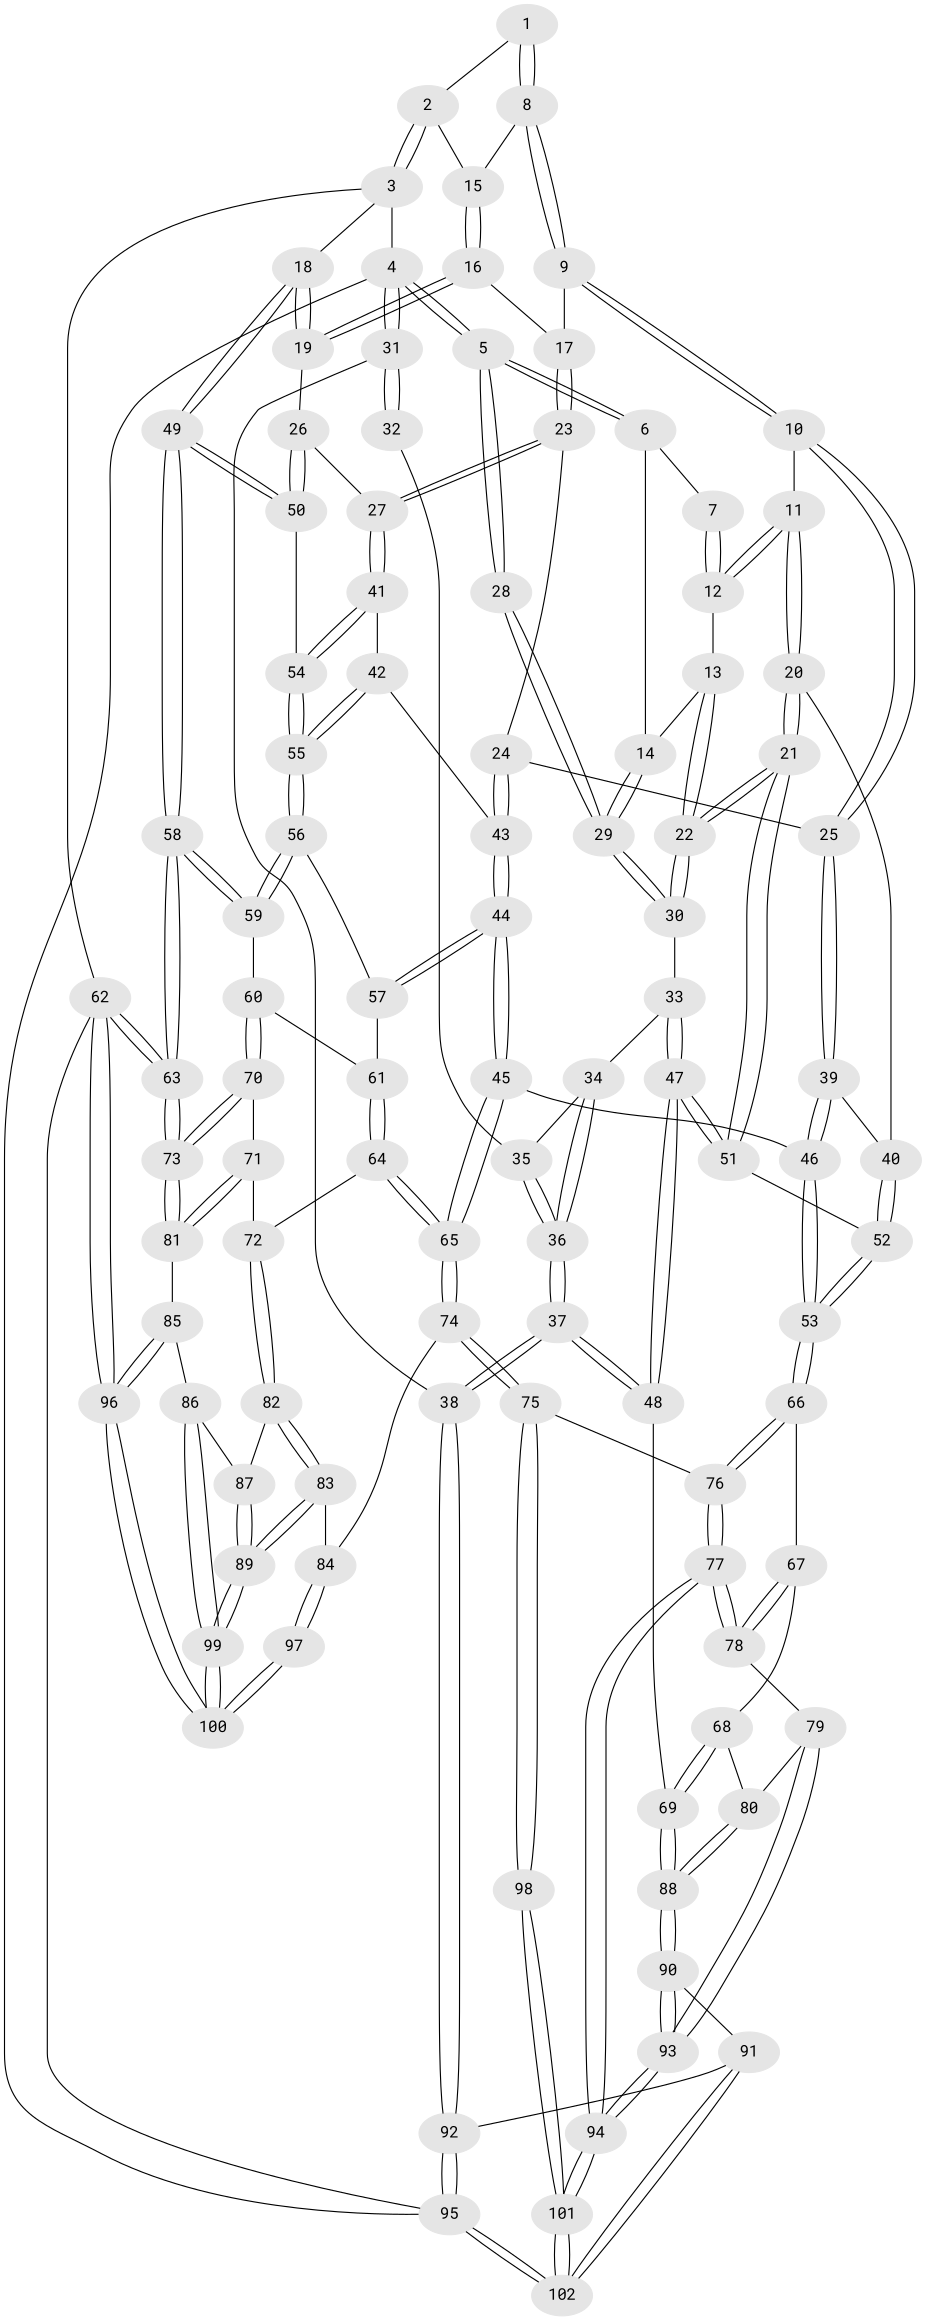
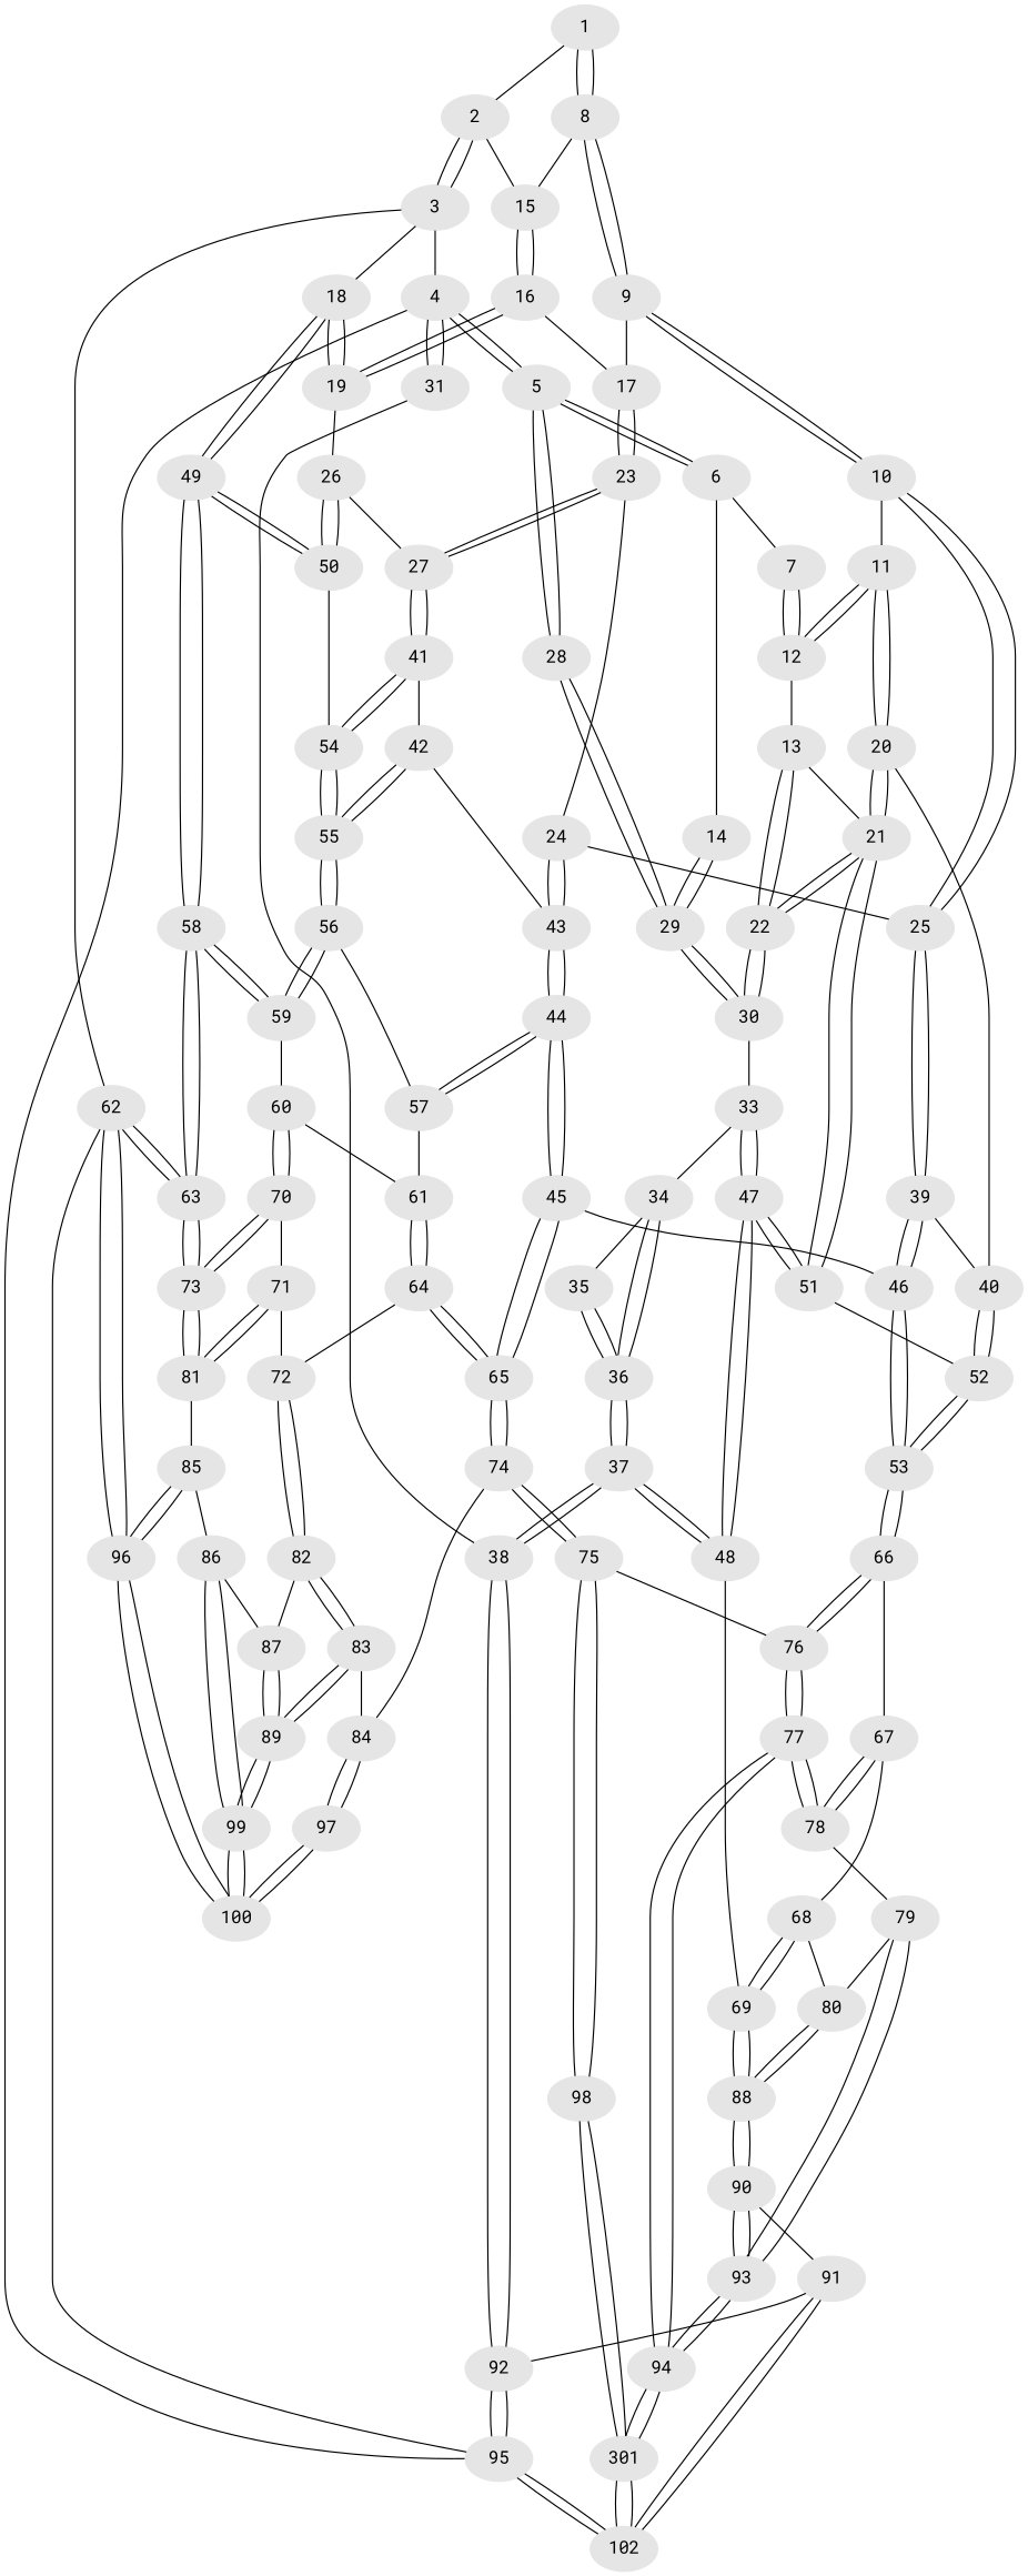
  graph {
    fontname="Roboto Mono"
    node [color=gray90 fontname="Roboto Mono" style=filled]
    edge [fontname="Roboto Mono"]
    1
    2
    8
    3
    15
    9
    4
    18
    62
    16
    5
    31
    95
    19
    49
    63
    96
    6
    28
-   32
    38
    102
    7
    14
    29
    12
    13
    10
    17
    11
    25
    23
    20
    39
    21
    40
    22
    30
    26
    24
    27
    50
    58
    51
    52
    33
    43
    41
    44
    46
    54
    42
    34
    47
    35
    92
    36
    48
    37
    69
    53
    55
    56
    45
    57
    65
    61
    74
    66
    88
    59
    67
    76
    60
    64
    73
    70
    71
    72
    100
    81
    82
    75
    84
    68
    78
    77
    80
    79
    90
    85
    83
    87
    98
    97
-   101
+   101 [label=301]
    94
    93
    86
    89
    99
    91
    1 -- 2
    1 -- 8
    1 -- 8
    2 -- 3
    2 -- 3
    2 -- 15
    8 -- 15
    8 -- 9
    8 -- 9
    3 -- 4
    3 -- 18
    3 -- 62
    15 -- 16
    15 -- 16
    9 -- 10
    9 -- 10
    9 -- 17
    4 -- 5
    4 -- 5
    4 -- 31
    4 -- 31
    4 -- 95
    18 -- 19
    18 -- 19
    18 -- 49
    18 -- 49
    62 -- 95
    62 -- 63
    62 -- 63
    62 -- 96
    62 -- 96
    16 -- 19
    16 -- 19
    16 -- 17
    5 -- 6
    5 -- 6
    5 -- 28
    5 -- 28
-   31 -- 32
-   31 -- 32
    31 -- 38
    95 -- 102
    95 -- 102
    19 -- 26
    49 -- 50
    49 -- 50
    49 -- 58
    49 -- 58
    63 -- 73
    63 -- 73
    96 -- 100
    96 -- 100
    6 -- 7
    6 -- 14
    28 -- 29
    28 -- 29
-   32 -- 35
    38 -- 92
    38 -- 92
    7 -- 12
    7 -- 12
    14 -- 29
    14 -- 29
    29 -- 30
    29 -- 30
    12 -- 13
-   13 -- 14
+   13 -- 21
    13 -- 22
    13 -- 22
    10 -- 11
    10 -- 25
    10 -- 25
    17 -- 23
    17 -- 23
    11 -- 12
    11 -- 12
    11 -- 20
    11 -- 20
    25 -- 39
    25 -- 39
    23 -- 24
    23 -- 27
    23 -- 27
    20 -- 21
    20 -- 21
    20 -- 40
    39 -- 40
    39 -- 46
    39 -- 46
    21 -- 22
    21 -- 22
    21 -- 51
    21 -- 51
    40 -- 52
    40 -- 52
    22 -- 30
    22 -- 30
    30 -- 33
    26 -- 27
    26 -- 50
    26 -- 50
    24 -- 25
    24 -- 43
    24 -- 43
    27 -- 41
    27 -- 41
    50 -- 54
    58 -- 63
    58 -- 63
    58 -- 59
    58 -- 59
    51 -- 52
    52 -- 53
    52 -- 53
    33 -- 34
    33 -- 47
    33 -- 47
    43 -- 44
    43 -- 44
    41 -- 54
    41 -- 54
    41 -- 42
    44 -- 45
    44 -- 45
    44 -- 57
    44 -- 57
    46 -- 53
    46 -- 53
    54 -- 55
    54 -- 55
    42 -- 43
    42 -- 55
    42 -- 55
    34 -- 35
    34 -- 36
    34 -- 36
    47 -- 51
    47 -- 51
    47 -- 48
    47 -- 48
    35 -- 36
    35 -- 36
    92 -- 95
    92 -- 95
    36 -- 37
    36 -- 37
    48 -- 69
    37 -- 38
    37 -- 38
    37 -- 48
    37 -- 48
    69 -- 88
    69 -- 88
    53 -- 66
    53 -- 66
    55 -- 56
    55 -- 56
    56 -- 57
    56 -- 59
    56 -- 59
    45 -- 46
    45 -- 65
    45 -- 65
    57 -- 61
    65 -- 74
    65 -- 74
    61 -- 64
    61 -- 64
    74 -- 75
    74 -- 75
    74 -- 84
    66 -- 67
    66 -- 76
    66 -- 76
    88 -- 90
    88 -- 90
    59 -- 60
    67 -- 68
    67 -- 78
    67 -- 78
    76 -- 77
    76 -- 77
    60 -- 61
    60 -- 70
    60 -- 70
    64 -- 65
    64 -- 65
    64 -- 72
    73 -- 81
    73 -- 81
    70 -- 73
    70 -- 73
    70 -- 71
    71 -- 72
    71 -- 81
    71 -- 81
    72 -- 82
    72 -- 82
    81 -- 85
    82 -- 83
    82 -- 83
    82 -- 87
    75 -- 76
    75 -- 98
    75 -- 98
    84 -- 97
    84 -- 97
    68 -- 69
    68 -- 69
    68 -- 80
    78 -- 79
    77 -- 78
    77 -- 78
    77 -- 94
    77 -- 94
    80 -- 88
    80 -- 88
    79 -- 80
    79 -- 93
    79 -- 93
    90 -- 93
    90 -- 93
    90 -- 91
    85 -- 96
    85 -- 96
    85 -- 86
    83 -- 84
    83 -- 89
    83 -- 89
    87 -- 89
    87 -- 89
    98 -- 101
    98 -- 101
    97 -- 100
    97 -- 100
    101 -- 102
    101 -- 102
    94 -- 101
    94 -- 101
    93 -- 94
    93 -- 94
    86 -- 87
    86 -- 99
    86 -- 99
    89 -- 99
    89 -- 99
    99 -- 100
    99 -- 100
    91 -- 102
    91 -- 102
    91 -- 92
  }
